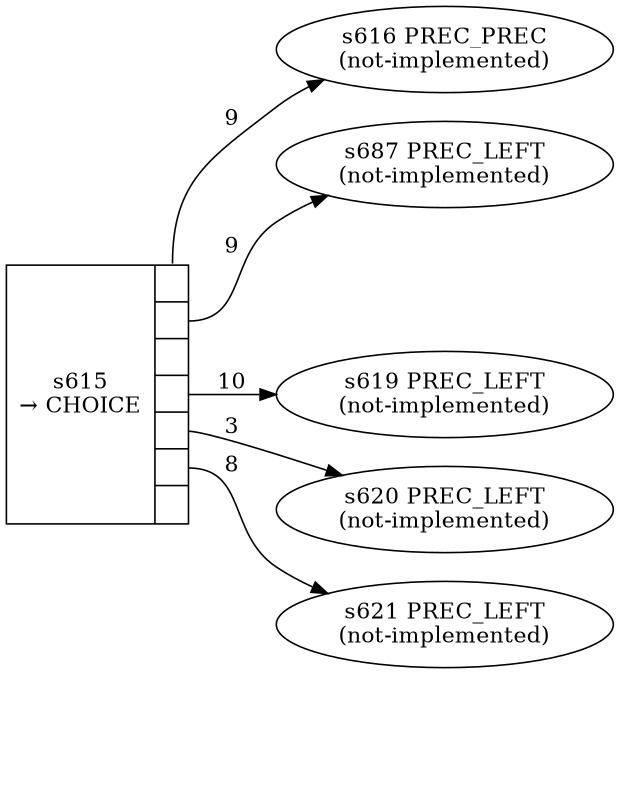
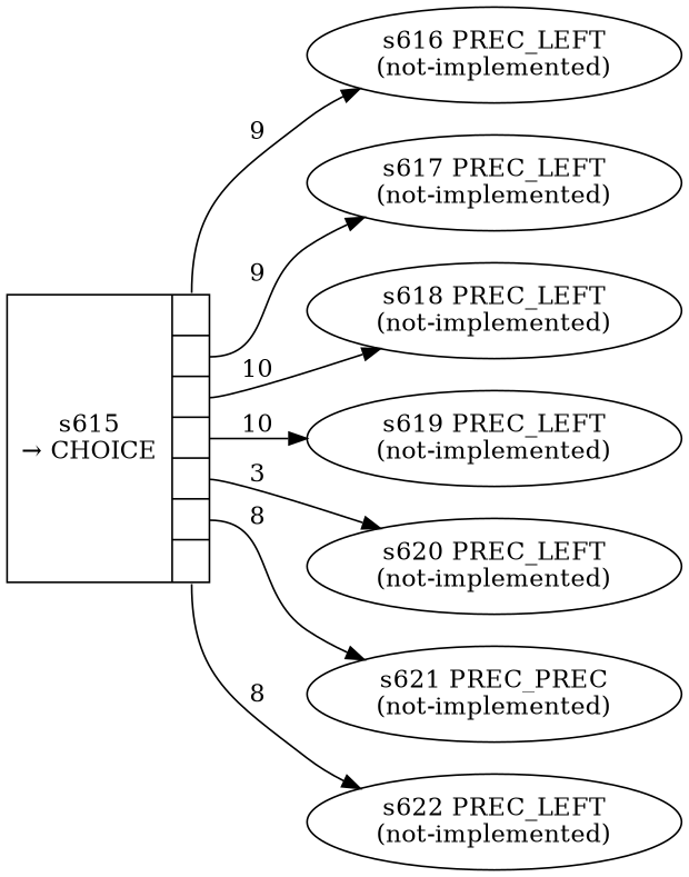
  digraph {
    rankdir=LR
    n1 [fixedsize=false label="{s615\n&rarr; CHOICE|{<p0>|<p1>|<p2>|<p3>|<p4>|<p5>|<p6>}}" peripheries=1 shape=record]
-   n2 [label="s616 PREC_PREC\n(not-implemented)"]
-   n3 [label="s687 PREC_LEFT\n(not-implemented)"]
+   n2 [label="s616 PREC_LEFT\n(not-implemented)"]
+   n3 [label="s617 PREC_LEFT\n(not-implemented)"]
+   n4 [label="s618 PREC_LEFT\n(not-implemented)"]
    n5 [label="s619 PREC_LEFT\n(not-implemented)"]
    n6 [label="s620 PREC_LEFT\n(not-implemented)"]
-   n7 [label="s621 PREC_LEFT\n(not-implemented)"]
+   n7 [label="s621 PREC_PREC\n(not-implemented)"]
+   n8 [label="s622 PREC_LEFT\n(not-implemented)"]
    n1 -> n2 [label=9 tailport=p0]
    n1 -> n3 [label=9 tailport=p1]
+   n1 -> n4 [label=10 tailport=p2]
    n1 -> n5 [label=10 tailport=p3]
    n1 -> n6 [label=3 tailport=p4]
    n1 -> n7 [label=8 tailport=p5]
+   n1 -> n8 [label=8 tailport=p6]
  }
